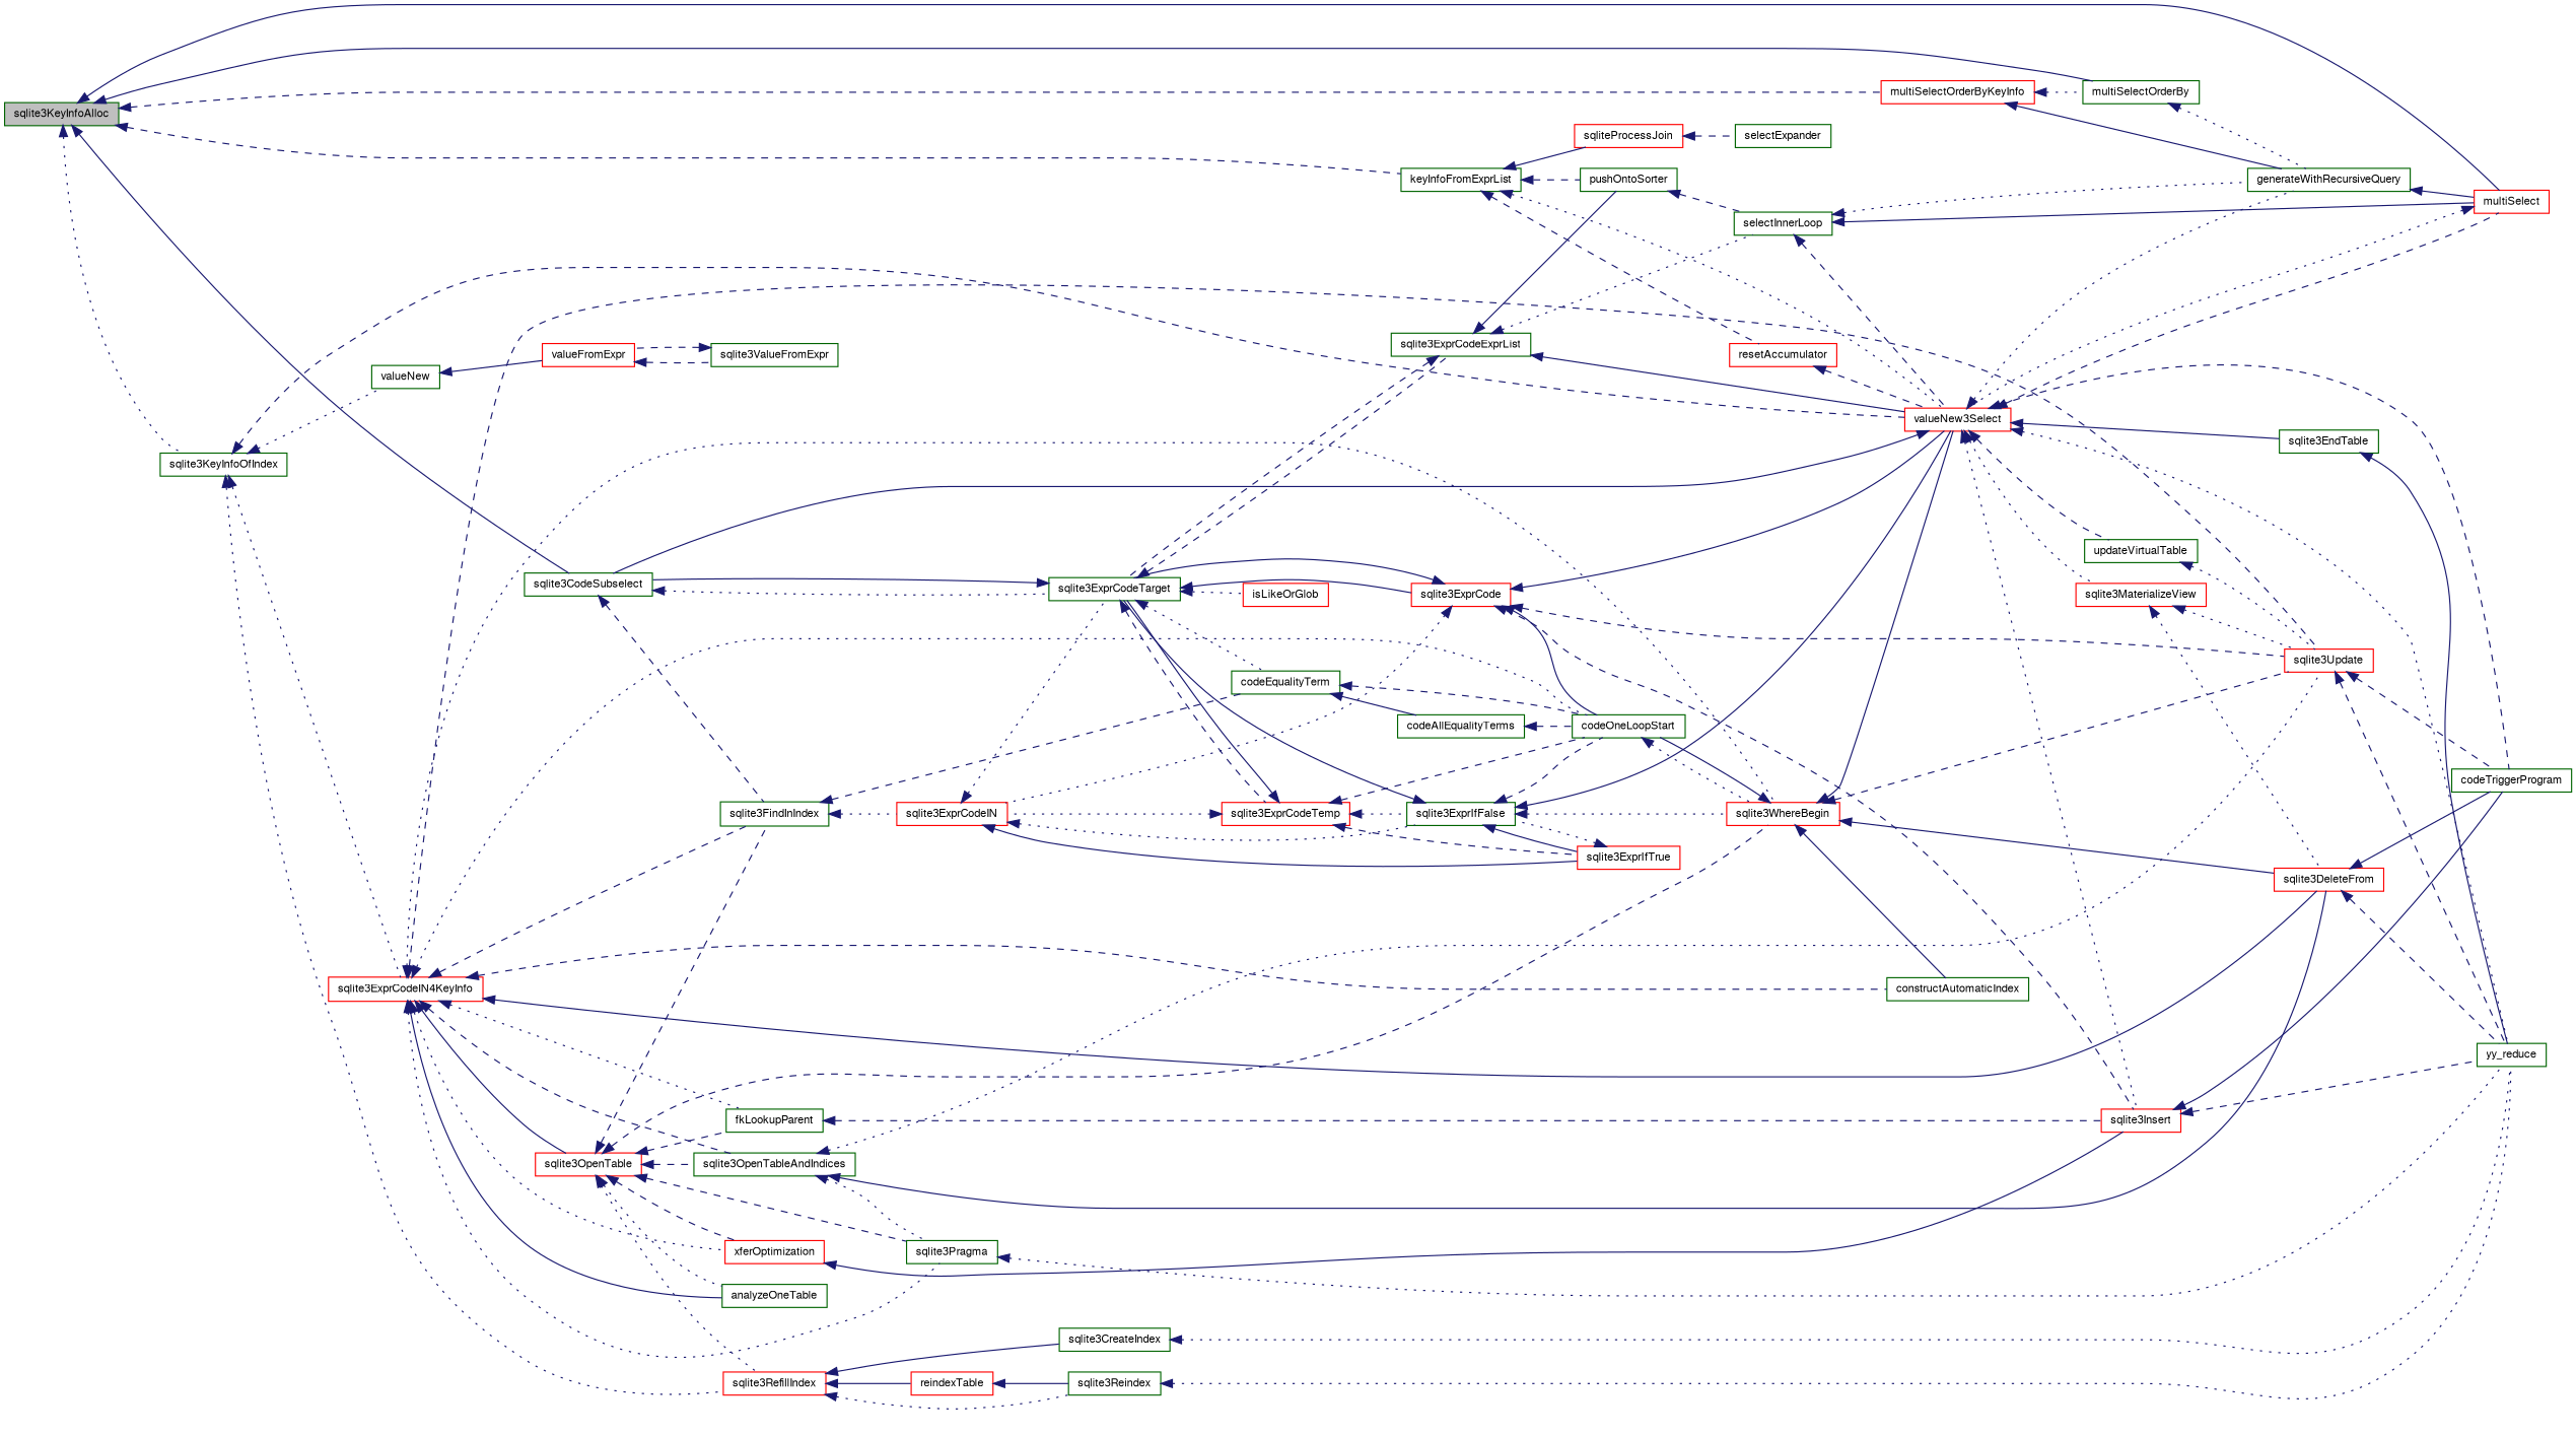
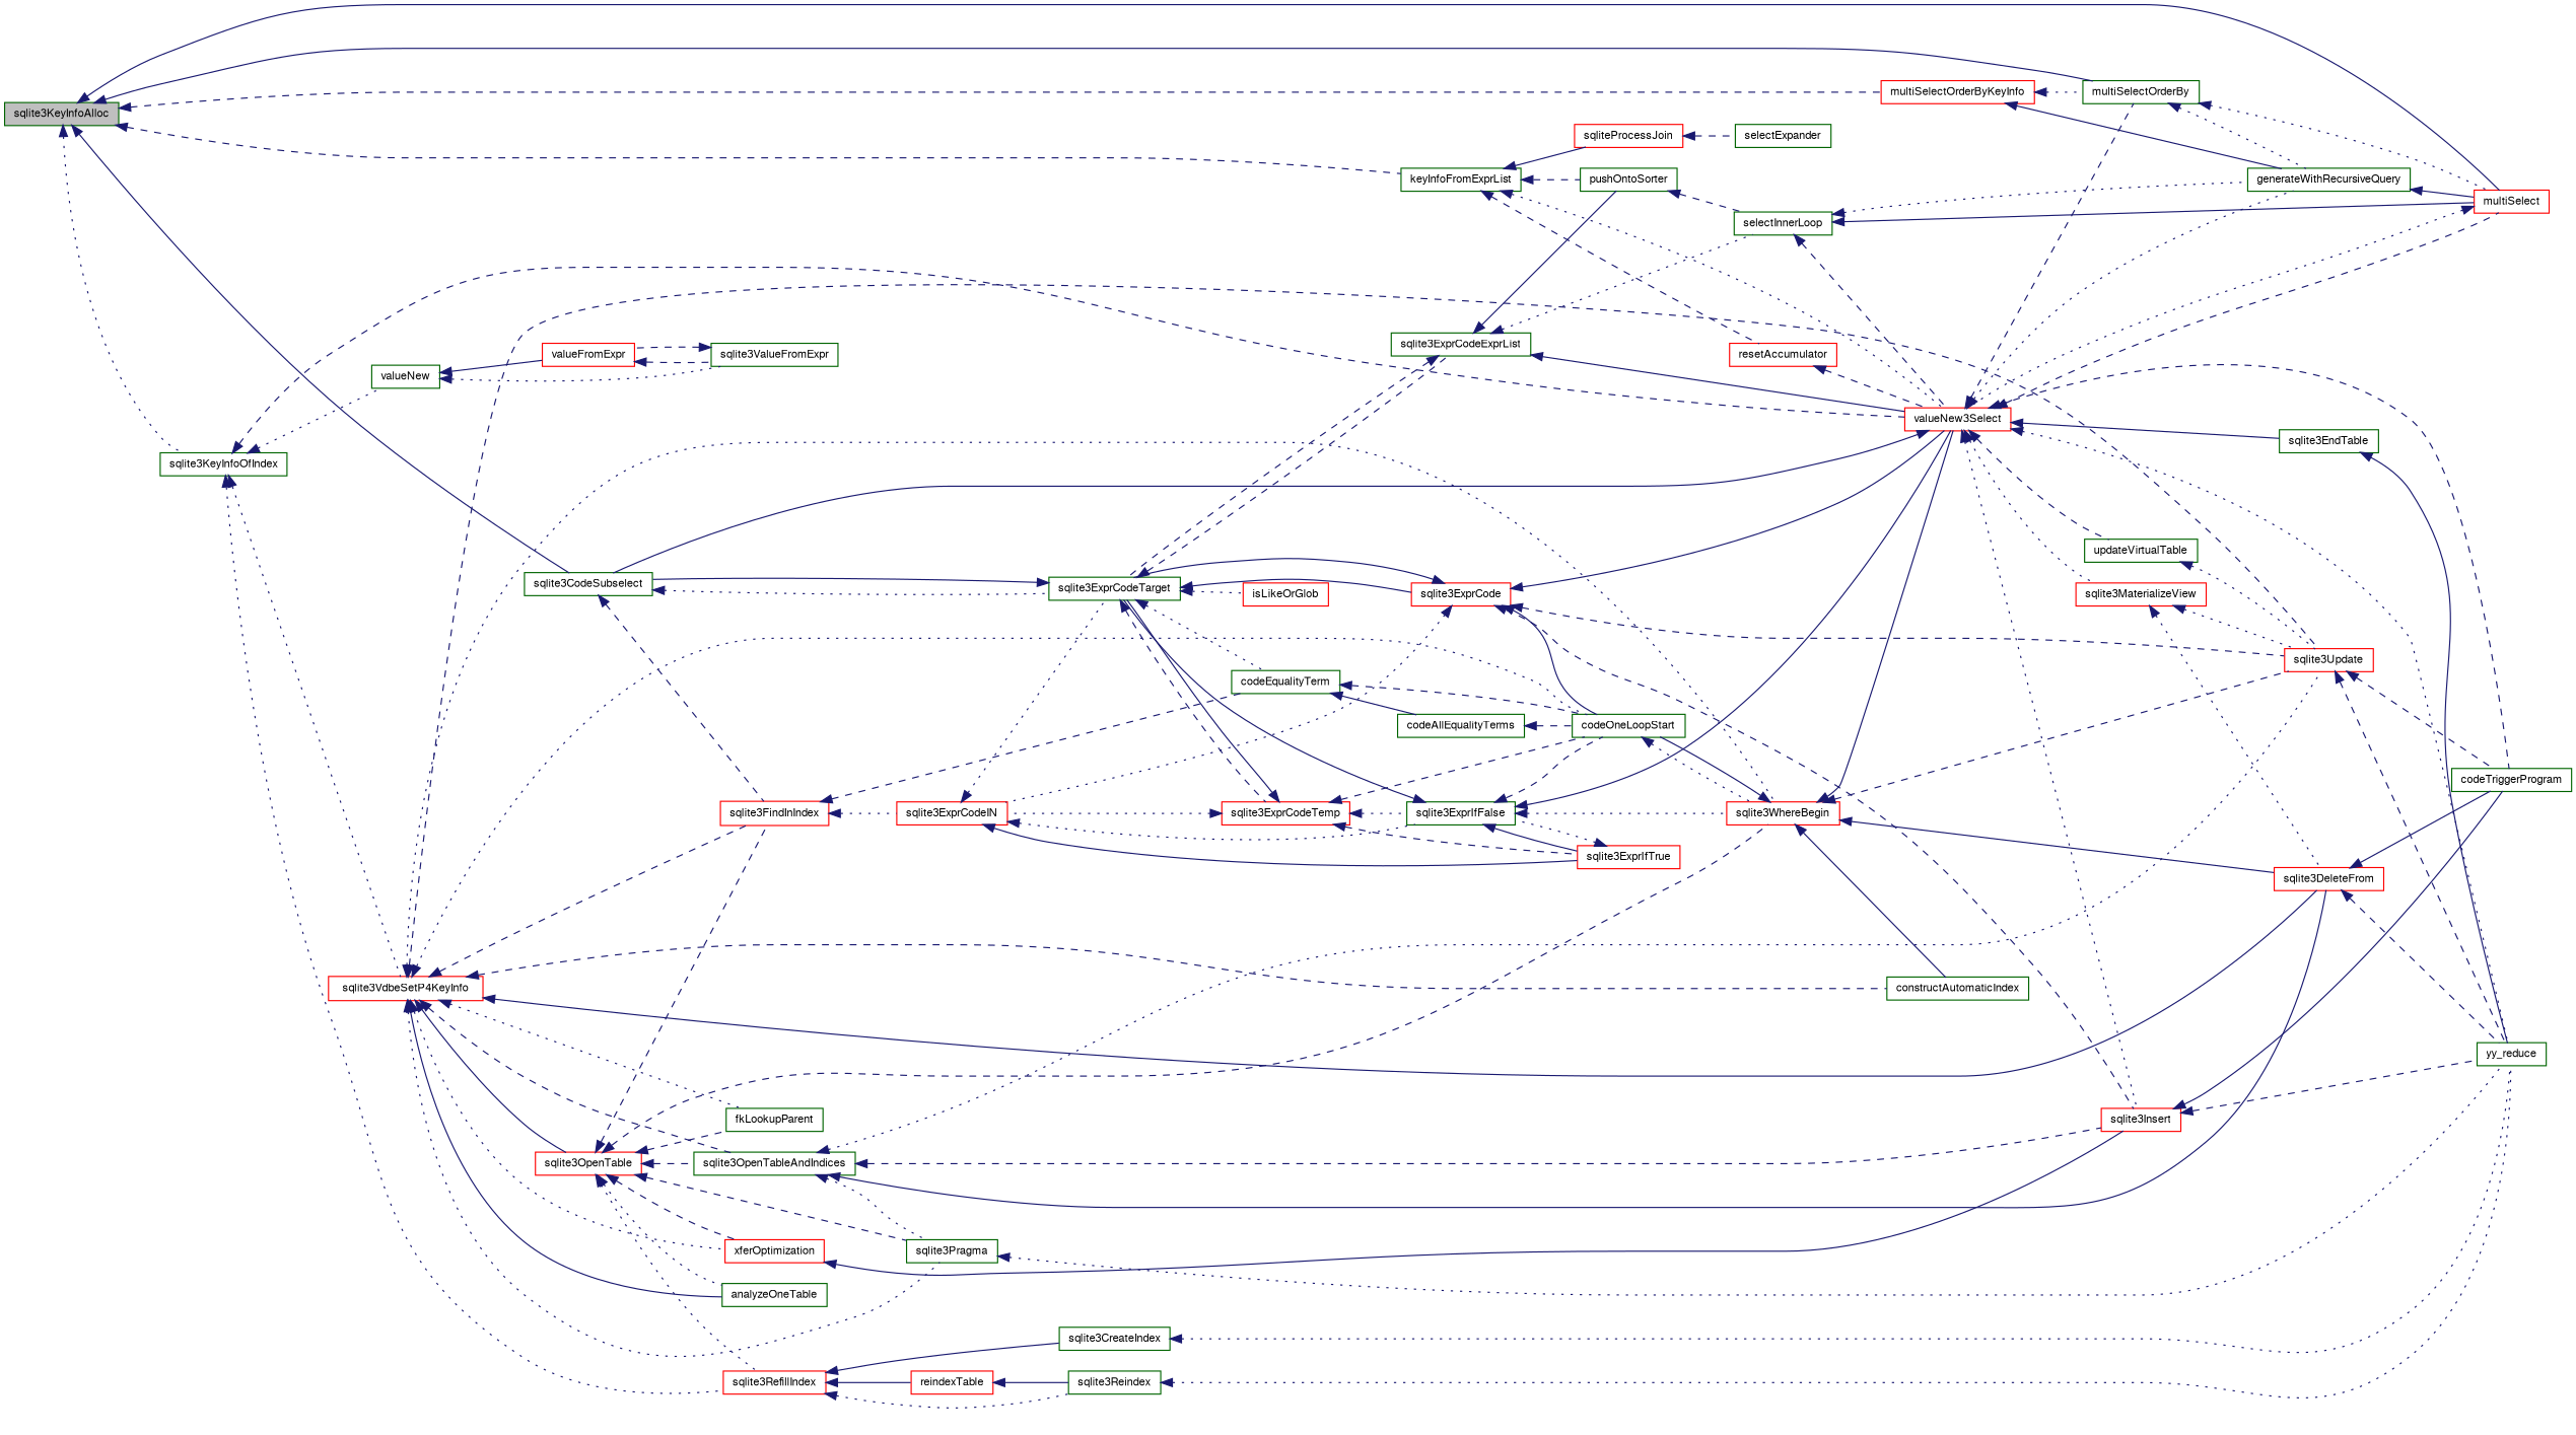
  digraph {
    rankdir=LR
    node [color=darkgreen fillcolor=white fontname=FreeSans fontsize=10 shape=record style=filled]
    edge [color=midnightblue dir=back fontname=FreeSans fontsize=10 labelfontname=FreeSans labelfontsize=10 style=dotted]
    n1 [fillcolor=grey75 fontcolor=black height=0.2 label=sqlite3KeyInfoAlloc width=0.4]
    n2 [height=0.2 label=sqlite3CodeSubselect width=0.4]
    n3 [color=red height=0.2 label=multiSelect width=0.4]
    n4 [height=0.2 label=multiSelectOrderBy width=0.4]
    n5 [height=0.2 label=sqlite3KeyInfoOfIndex width=0.4]
    n6 [height=0.2 label=keyInfoFromExprList width=0.4]
    n7 [color=red height=0.2 label=multiSelectOrderByKeyInfo width=0.4]
-   n8 [height=0.2 label=sqlite3FindInIndex width=0.4]
+   n8 [color=red height=0.2 label=sqlite3FindInIndex width=0.4]
    n9 [height=0.2 label=sqlite3ExprCodeTarget width=0.4]
    n10 [color=red height=0.2 label=valueNew3Select width=0.4]
    n11 [height=0.2 label=generateWithRecursiveQuery width=0.4]
    n12 [height=0.2 label=valueNew width=0.4]
-   n13 [color=red height=0.2 label=sqlite3ExprCodeIN4KeyInfo width=0.4]
+   n13 [color=red height=0.2 label=sqlite3VdbeSetP4KeyInfo width=0.4]
    n14 [color=red height=0.2 label=sqlite3RefillIndex width=0.4]
    n15 [height=0.2 label=pushOntoSorter width=0.4]
    n16 [color=red height=0.2 label=sqliteProcessJoin width=0.4]
    n17 [color=red height=0.2 label=resetAccumulator width=0.4]
    n18 [color=red height=0.2 label=sqlite3ExprCodeIN width=0.4]
    n19 [height=0.2 label=codeEqualityTerm width=0.4]
    n20 [color=red height=0.2 label=sqlite3ExprCodeTemp width=0.4]
    n21 [color=red height=0.2 label=sqlite3ExprCode width=0.4]
    n22 [height=0.2 label=sqlite3ExprCodeExprList width=0.4]
    n23 [color=red height=0.2 label=isLikeOrGlob width=0.4]
    n24 [color=red height=0.2 label=sqlite3ExprIfTrue width=0.4]
    n25 [height=0.2 label=sqlite3ExprIfFalse width=0.4]
    n26 [height=0.2 label=codeOneLoopStart width=0.4]
    n27 [height=0.2 label=codeAllEqualityTerms width=0.4]
    n28 [color=red height=0.2 label=sqlite3WhereBegin width=0.4]
    n29 [color=red height=0.2 label=sqlite3Insert width=0.4]
    n30 [color=red height=0.2 label=sqlite3Update width=0.4]
    n31 [height=0.2 label=selectInnerLoop width=0.4]
    n32 [height=0.2 label=sqlite3EndTable width=0.4]
    n33 [height=0.2 label=yy_reduce width=0.4]
    n34 [color=red height=0.2 label=sqlite3MaterializeView width=0.4]
    n35 [height=0.2 label=codeTriggerProgram width=0.4]
    n36 [height=0.2 label=updateVirtualTable width=0.4]
    n37 [color=red height=0.2 label=sqlite3DeleteFrom width=0.4]
    n38 [height=0.2 label=constructAutomaticIndex width=0.4]
    n39 [color=red height=0.2 label=valueFromExpr width=0.4]
    n40 [height=0.2 label=sqlite3ValueFromExpr width=0.4]
    n41 [height=0.2 label=analyzeOneTable width=0.4]
    n42 [height=0.2 label=fkLookupParent width=0.4]
    n43 [color=red height=0.2 label=sqlite3OpenTable width=0.4]
    n44 [height=0.2 label=sqlite3OpenTableAndIndices width=0.4]
    n45 [height=0.2 label=sqlite3Pragma width=0.4]
    n46 [color=red height=0.2 label=xferOptimization width=0.4]
    n47 [height=0.2 label=sqlite3CreateIndex width=0.4]
    n48 [color=red height=0.2 label=reindexTable width=0.4]
    n49 [height=0.2 label=sqlite3Reindex width=0.4]
    n50 [height=0.2 label=selectExpander width=0.4]
    n1 -> n2 [style=solid]
    n1 -> n3 [style=solid]
    n1 -> n4 [style=solid]
    n1 -> n5
    n1 -> n6 [style=dashed]
    n1 -> n7 [style=dashed]
    n2 -> n8 [style=dashed]
    n2 -> n9
    n3 -> n10
+   n4 -> n3
    n4 -> n11
    n5 -> n10 [style=dashed]
    n5 -> n12
    n5 -> n13
    n5 -> n14
    n6 -> n10
    n6 -> n15 [style=dashed]
    n6 -> n16 [style=solid]
    n6 -> n17 [style=dashed]
    n7 -> n4
    n7 -> n11 [style=solid]
    n8 -> n18
    n8 -> n19 [style=dashed]
    n9 -> n2 [style=solid]
    n9 -> n19
    n9 -> n20 [style=dashed]
    n9 -> n21 [style=solid]
    n9 -> n22 [style=dashed]
    n9 -> n23
    n10 -> n2 [style=solid]
    n10 -> n3 [style=dashed]
+   n10 -> n4 [style=dashed]
    n10 -> n11
    n10 -> n29
    n10 -> n32 [style=solid]
    n10 -> n33
    n10 -> n34
    n10 -> n35 [style=dashed]
    n10 -> n36 [style=dashed]
    n11 -> n3 [style=solid]
    n12 -> n39 [style=solid]
+   n12 -> n40
    n13 -> n8 [style=dashed]
    n13 -> n26
    n13 -> n28
    n13 -> n30 [style=dashed]
    n13 -> n37 [style=solid]
    n13 -> n38 [style=dashed]
    n13 -> n41 [style=solid]
    n13 -> n42
    n13 -> n43 [style=solid]
    n13 -> n44 [style=dashed]
    n13 -> n45
    n13 -> n46
    n14 -> n47 [style=solid]
    n14 -> n48 [style=solid]
    n14 -> n49
    n15 -> n31 [style=dashed]
    n16 -> n50 [style=dashed]
    n17 -> n10 [style=dashed]
    n18 -> n9
    n18 -> n24 [style=solid]
    n18 -> n25
    n19 -> n26 [style=dashed]
    n19 -> n27 [style=solid]
    n20 -> n9 [style=solid]
    n20 -> n18
    n20 -> n24 [style=dashed]
    n20 -> n25
    n20 -> n26 [style=dashed]
    n21 -> n9 [style=solid]
    n21 -> n10 [style=solid]
    n21 -> n18
    n21 -> n26 [style=solid]
    n21 -> n29 [style=dashed]
    n21 -> n30 [style=dashed]
    n22 -> n9 [style=dashed]
    n22 -> n10 [style=solid]
    n22 -> n15 [style=solid]
    n22 -> n31
    n24 -> n25
    n25 -> n9 [style=solid]
    n25 -> n10 [style=solid]
    n25 -> n24 [style=solid]
    n25 -> n26 [style=dashed]
    n25 -> n28
    n26 -> n28
    n27 -> n26 [style=dashed]
    n28 -> n10 [style=solid]
    n28 -> n26 [style=solid]
    n28 -> n30 [style=dashed]
    n28 -> n37 [style=solid]
    n28 -> n38 [style=solid]
    n29 -> n33 [style=dashed]
    n29 -> n35 [style=solid]
    n30 -> n33 [style=dashed]
    n30 -> n35 [style=dashed]
    n31 -> n3 [style=solid]
    n31 -> n10 [style=dashed]
    n31 -> n11
    n32 -> n33 [style=solid]
    n34 -> n30
    n34 -> n37
    n36 -> n30
    n37 -> n33 [style=dashed]
    n37 -> n35 [style=solid]
    n39 -> n40 [style=dashed]
    n40 -> n39 [style=dashed]
    n43 -> n8 [style=dashed]
    n43 -> n14
    n43 -> n28 [style=dashed]
    n43 -> n41
    n43 -> n42 [style=dashed]
    n43 -> n44 [style=dashed]
    n43 -> n45 [style=dashed]
    n43 -> n46 [style=dashed]
-   n42 -> n29 [style=dashed]
+   n44 -> n29 [style=dashed]
    n44 -> n30
    n44 -> n37 [style=solid]
    n44 -> n45
    n45 -> n33
    n46 -> n29 [style=solid]
    n47 -> n33
    n48 -> n49 [style=solid]
    n49 -> n33
  }
